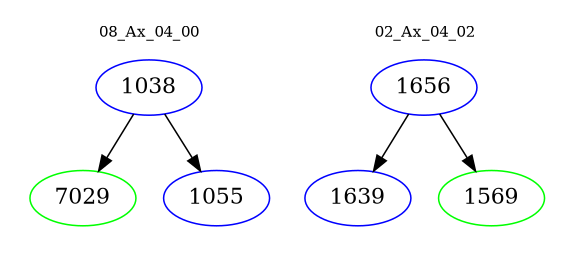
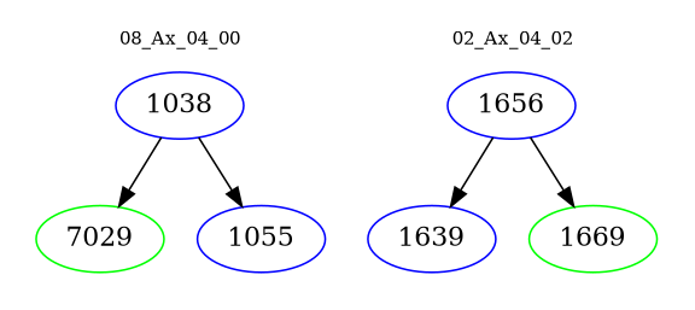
  digraph {
    node [color=blue]
    edge [color=black]
    n1 [label=1038]
    n2 [color=green label=7029]
    n3 [label=1055]
    n4 [label=1656]
    n5 [label=1639]
-   n6 [color=green label=1569]
+   n6 [color=green label=1669]
    subgraph cluster_1 {
      color=white
      fontsize=10
      label="08_Ax_04_00"
      n1
      n2
      n3
    }
    subgraph cluster_2 {
      color=white
      fontsize=10
      label="02_Ax_04_02"
      n4
      n5
      n6
    }
    n1 -> n2
    n1 -> n3
    n4 -> n5
    n4 -> n6
  }
